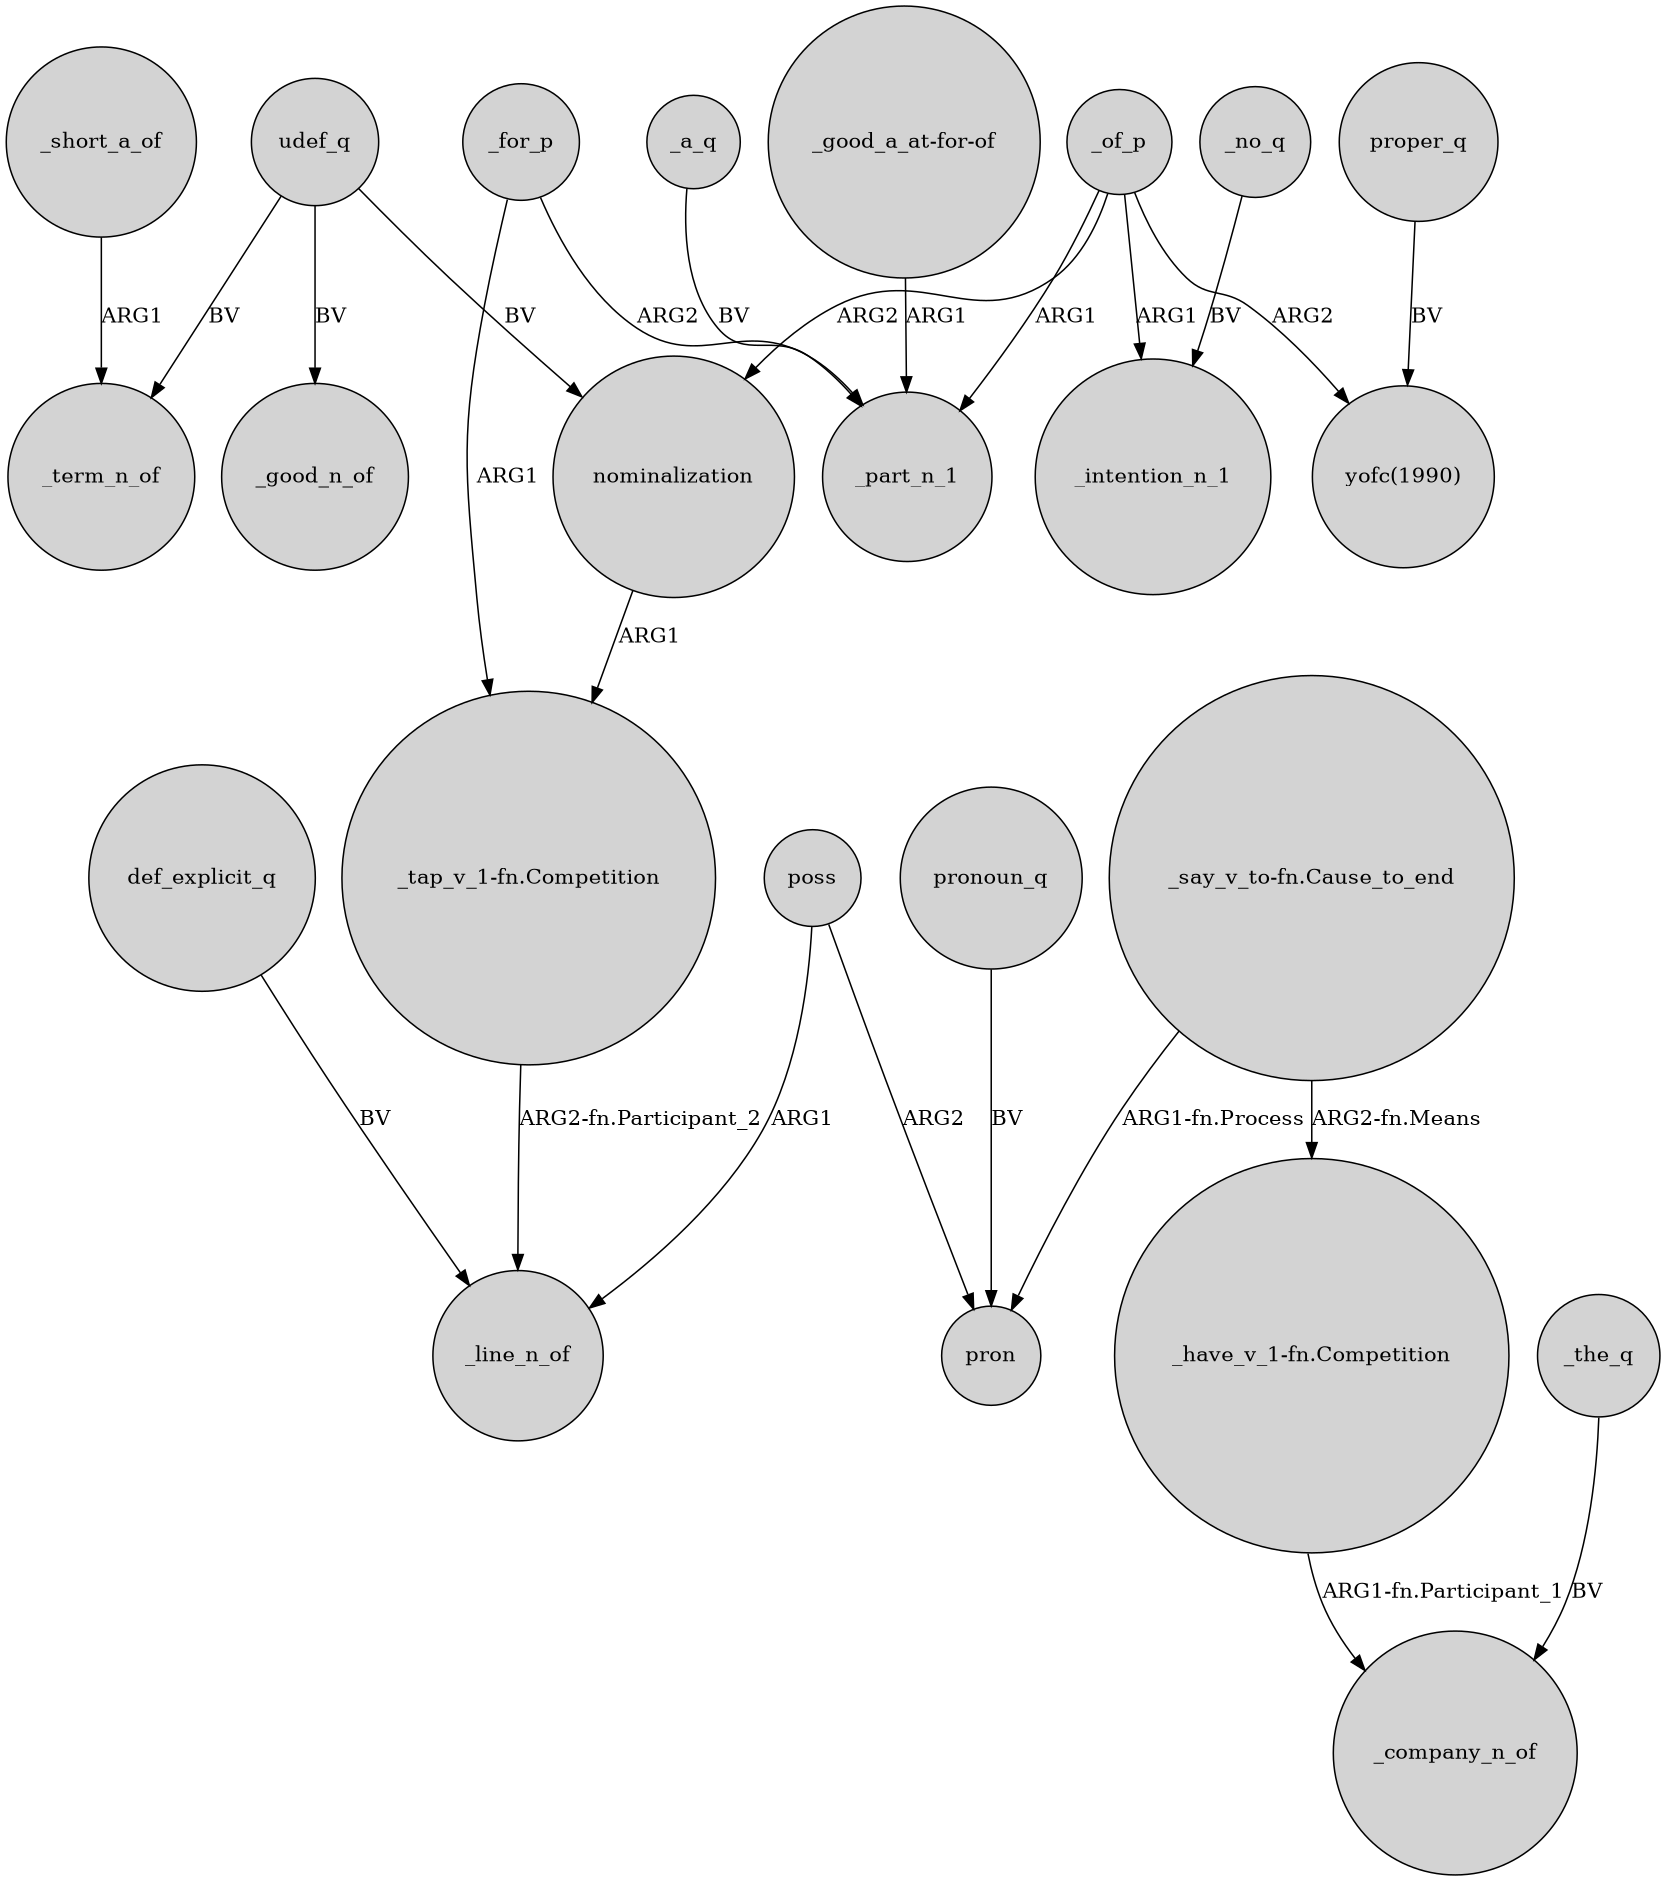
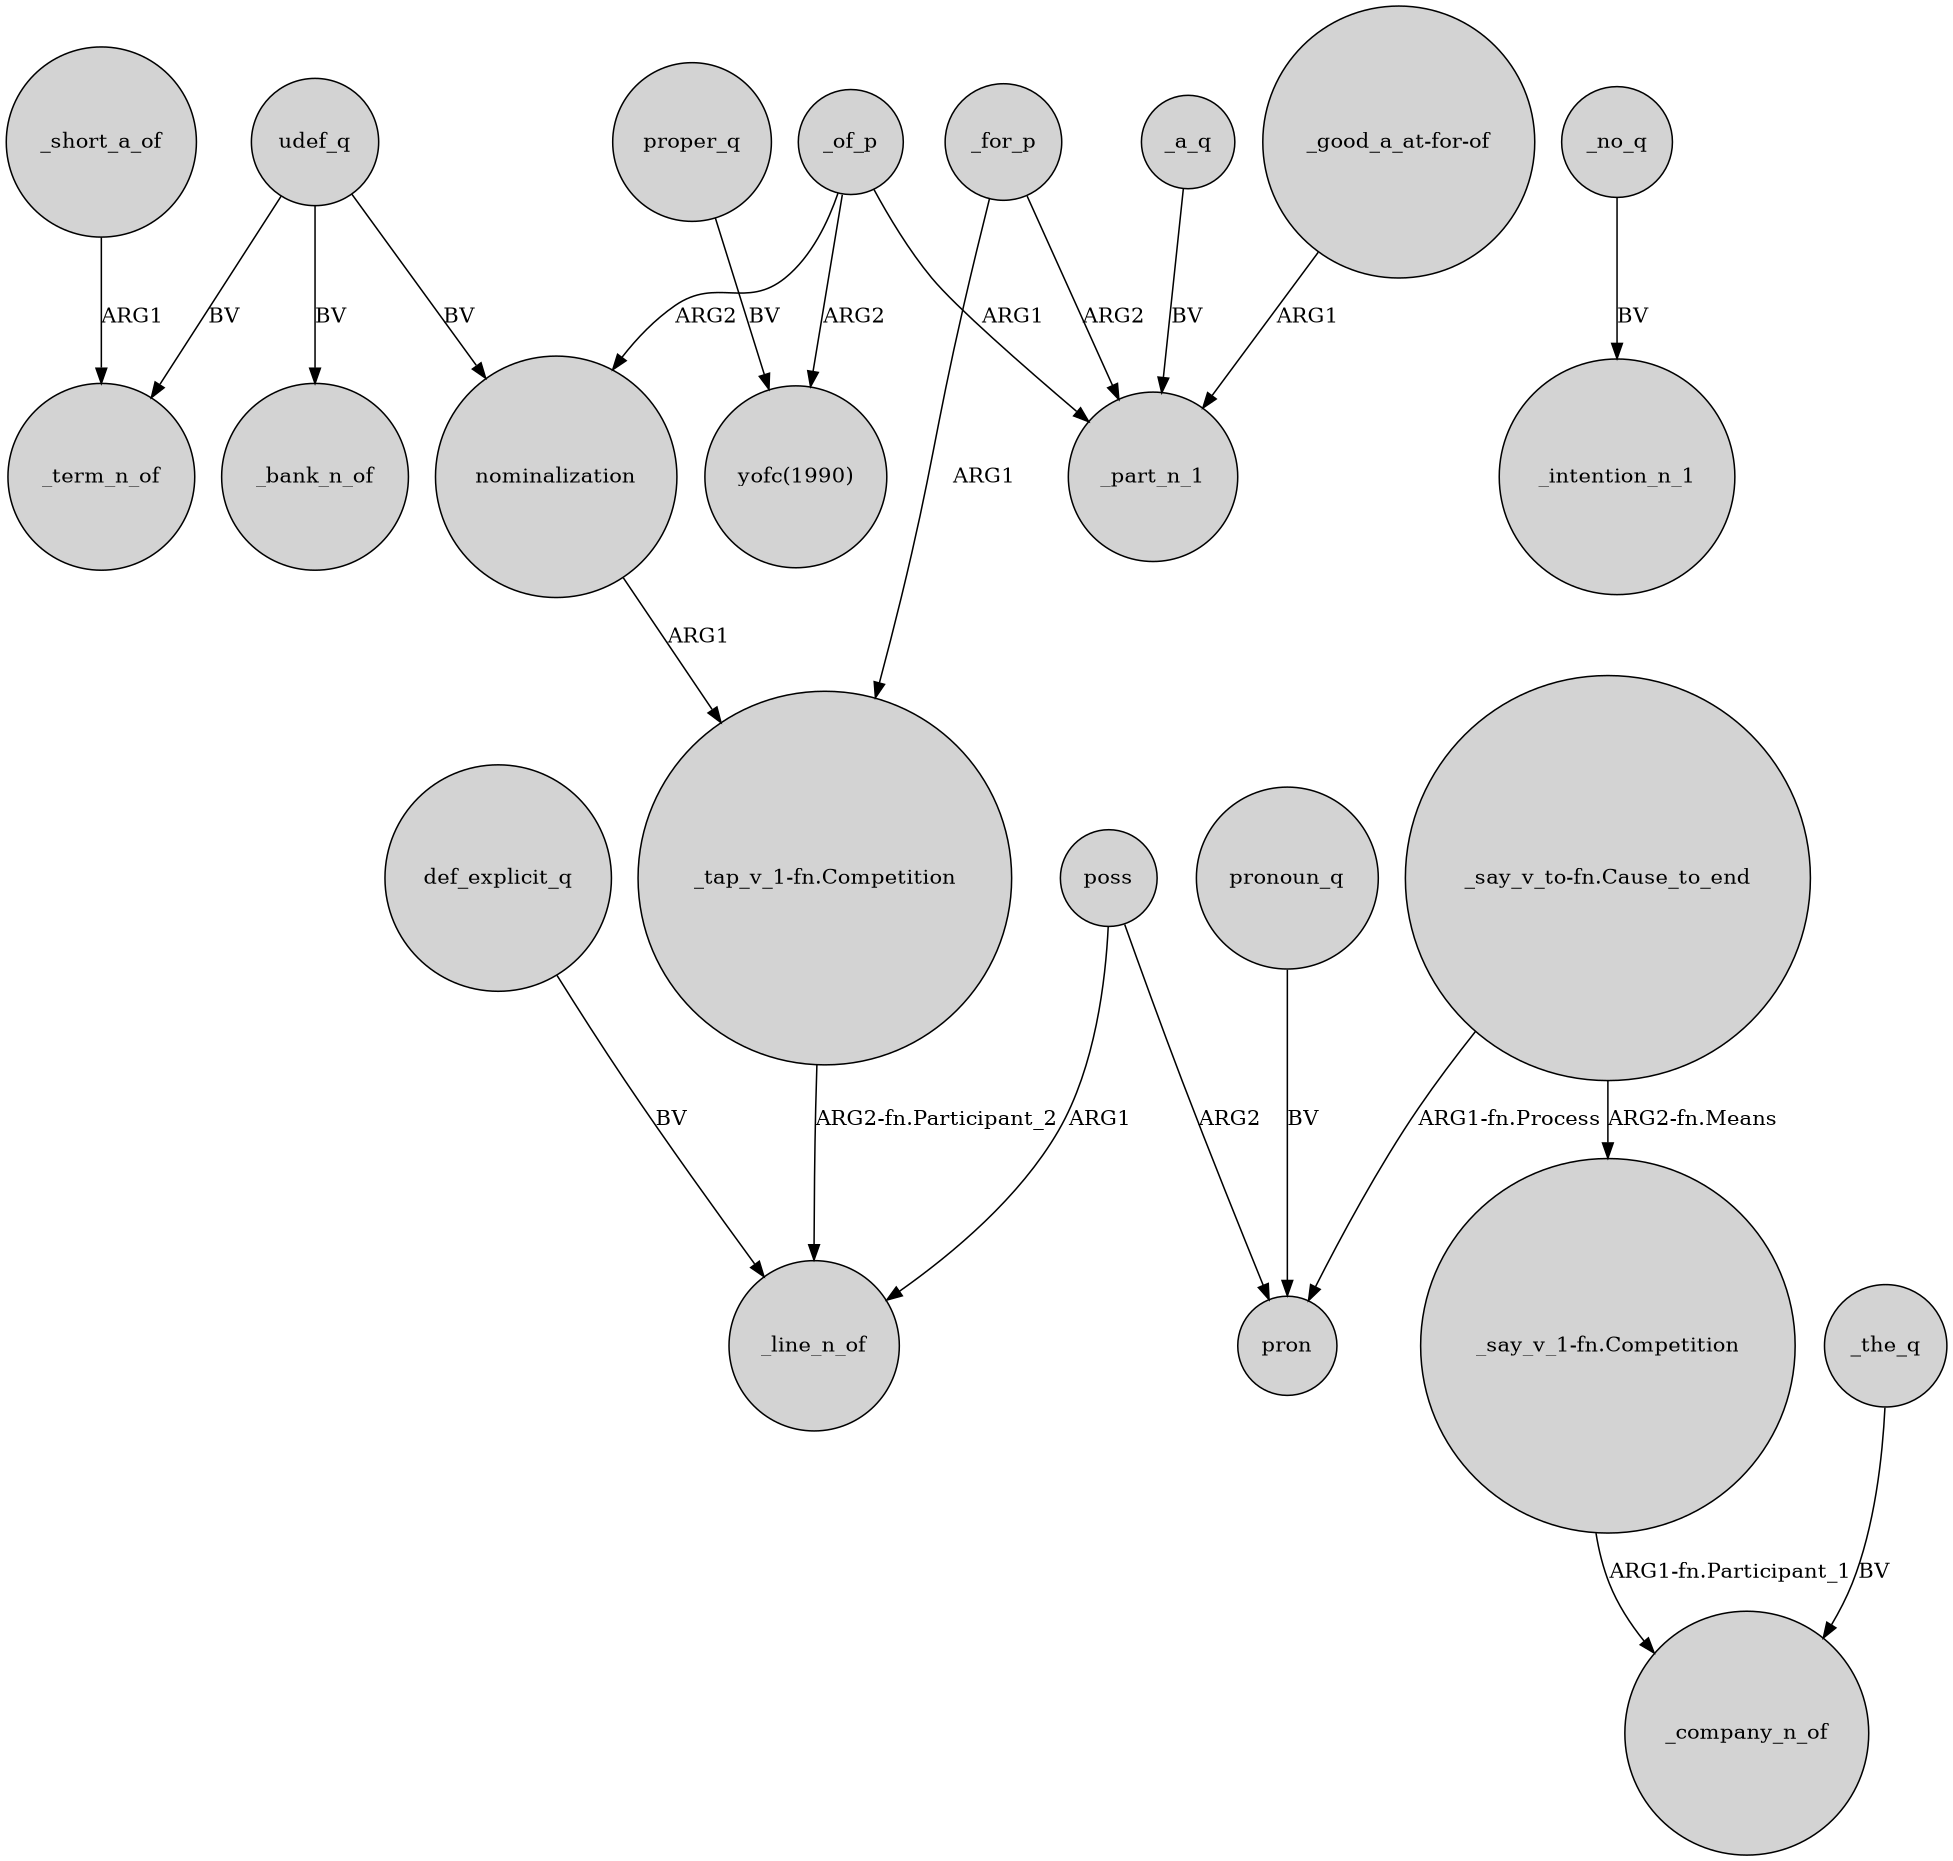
  digraph {
    node [shape=circle style=filled]
    udef_q
    _term_n_of
    nominalization
-   _bank_n_of [label=_good_n_of]
+   _bank_n_of
    "_tap_v_1-fn.Competition"
    def_explicit_q
    _line_n_of
    _a_q
    _part_n_1
    _of_p
    _intention_n_1
    "yofc(1990)"
    _no_q
    _for_p
    "_say_v_to-fn.Cause_to_end"
    pron
-   "_have_v_1-fn.Competition"
+   "_have_v_1-fn.Competition" [label="_say_v_1-fn.Competition"]
    _company_n_of
    pronoun_q
    poss
    proper_q
    _short_a_of
    "_good_a_at-for-of"
    _the_q
    udef_q -> _term_n_of [label=BV]
    udef_q -> nominalization [label=BV]
    udef_q -> _bank_n_of [label=BV]
    nominalization -> "_tap_v_1-fn.Competition" [label=ARG1]
    "_tap_v_1-fn.Competition" -> _line_n_of [label="ARG2-fn.Participant_2"]
    def_explicit_q -> _line_n_of [label=BV]
    _a_q -> _part_n_1 [label=BV]
    _of_p -> nominalization [label=ARG2]
    _of_p -> _part_n_1 [label=ARG1]
-   _of_p -> _intention_n_1 [label=ARG1]
    _of_p -> "yofc(1990)" [label=ARG2]
    _no_q -> _intention_n_1 [label=BV]
    _for_p -> "_tap_v_1-fn.Competition" [label=ARG1]
    _for_p -> _part_n_1 [label=ARG2]
    "_say_v_to-fn.Cause_to_end" -> pron [label="ARG1-fn.Process"]
    "_say_v_to-fn.Cause_to_end" -> "_have_v_1-fn.Competition" [label="ARG2-fn.Means"]
    "_have_v_1-fn.Competition" -> _company_n_of [label="ARG1-fn.Participant_1"]
    pronoun_q -> pron [label=BV]
    poss -> _line_n_of [label=ARG1]
    poss -> pron [label=ARG2]
    proper_q -> "yofc(1990)" [label=BV]
    _short_a_of -> _term_n_of [label=ARG1]
    "_good_a_at-for-of" -> _part_n_1 [label=ARG1]
    _the_q -> _company_n_of [label=BV]
  }
